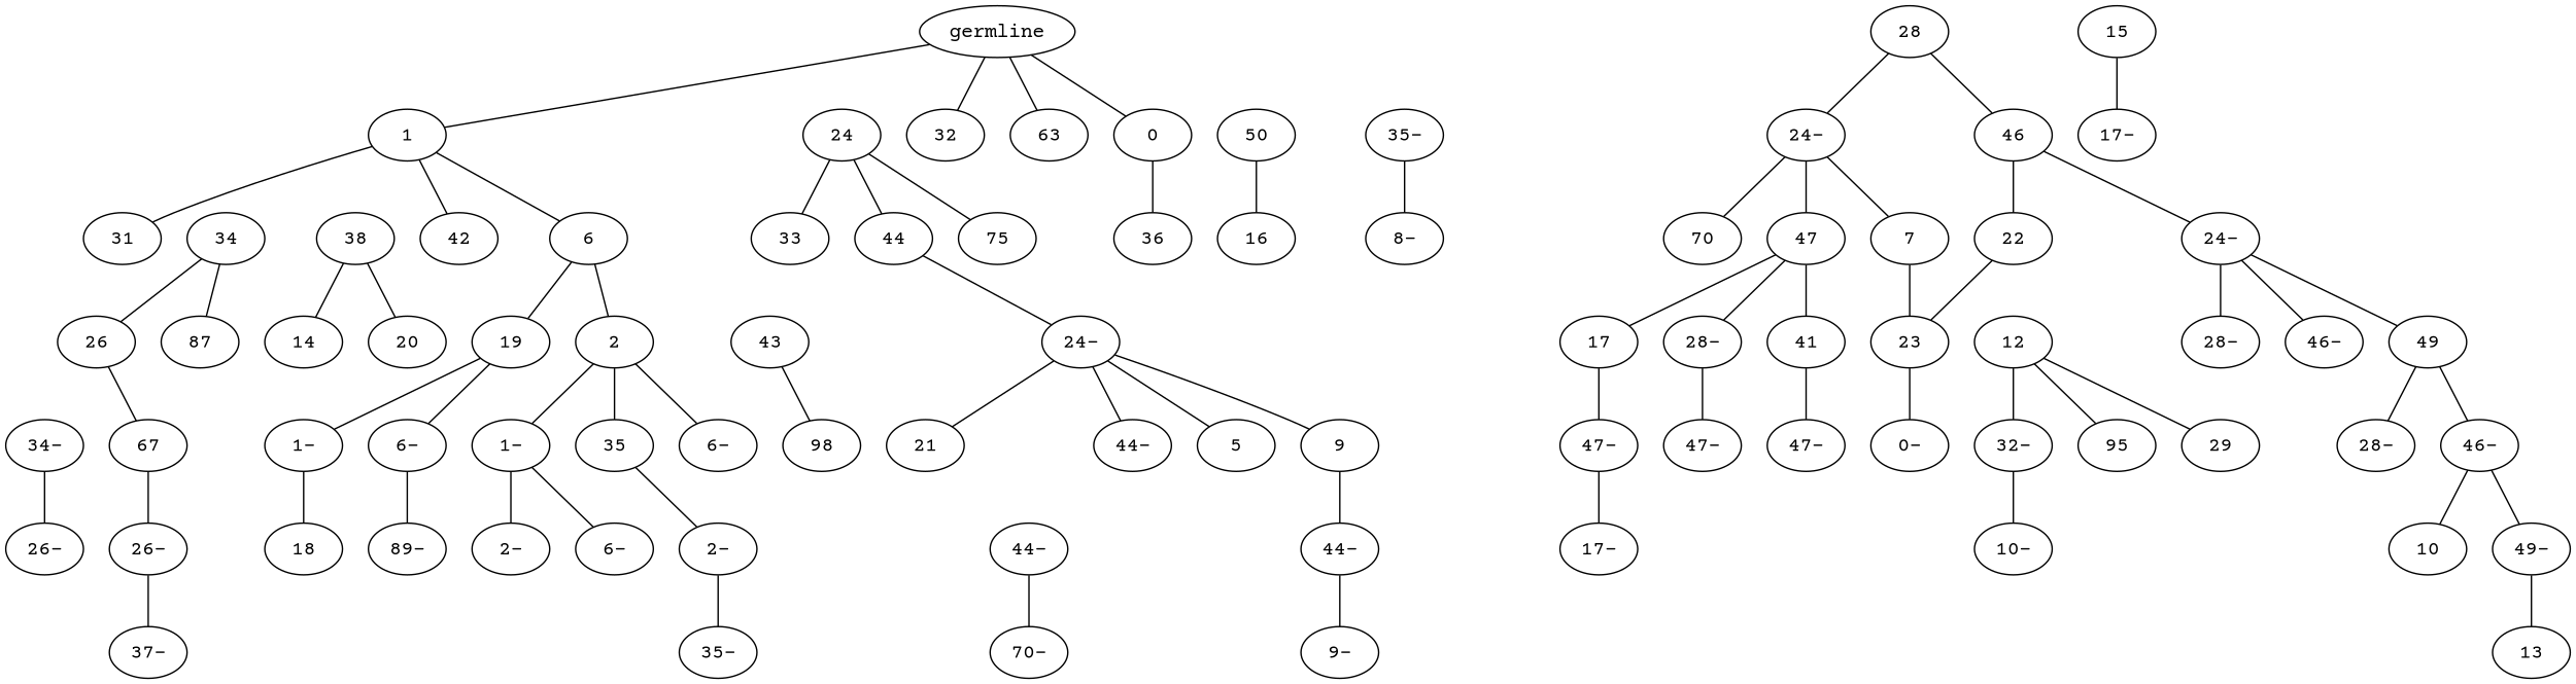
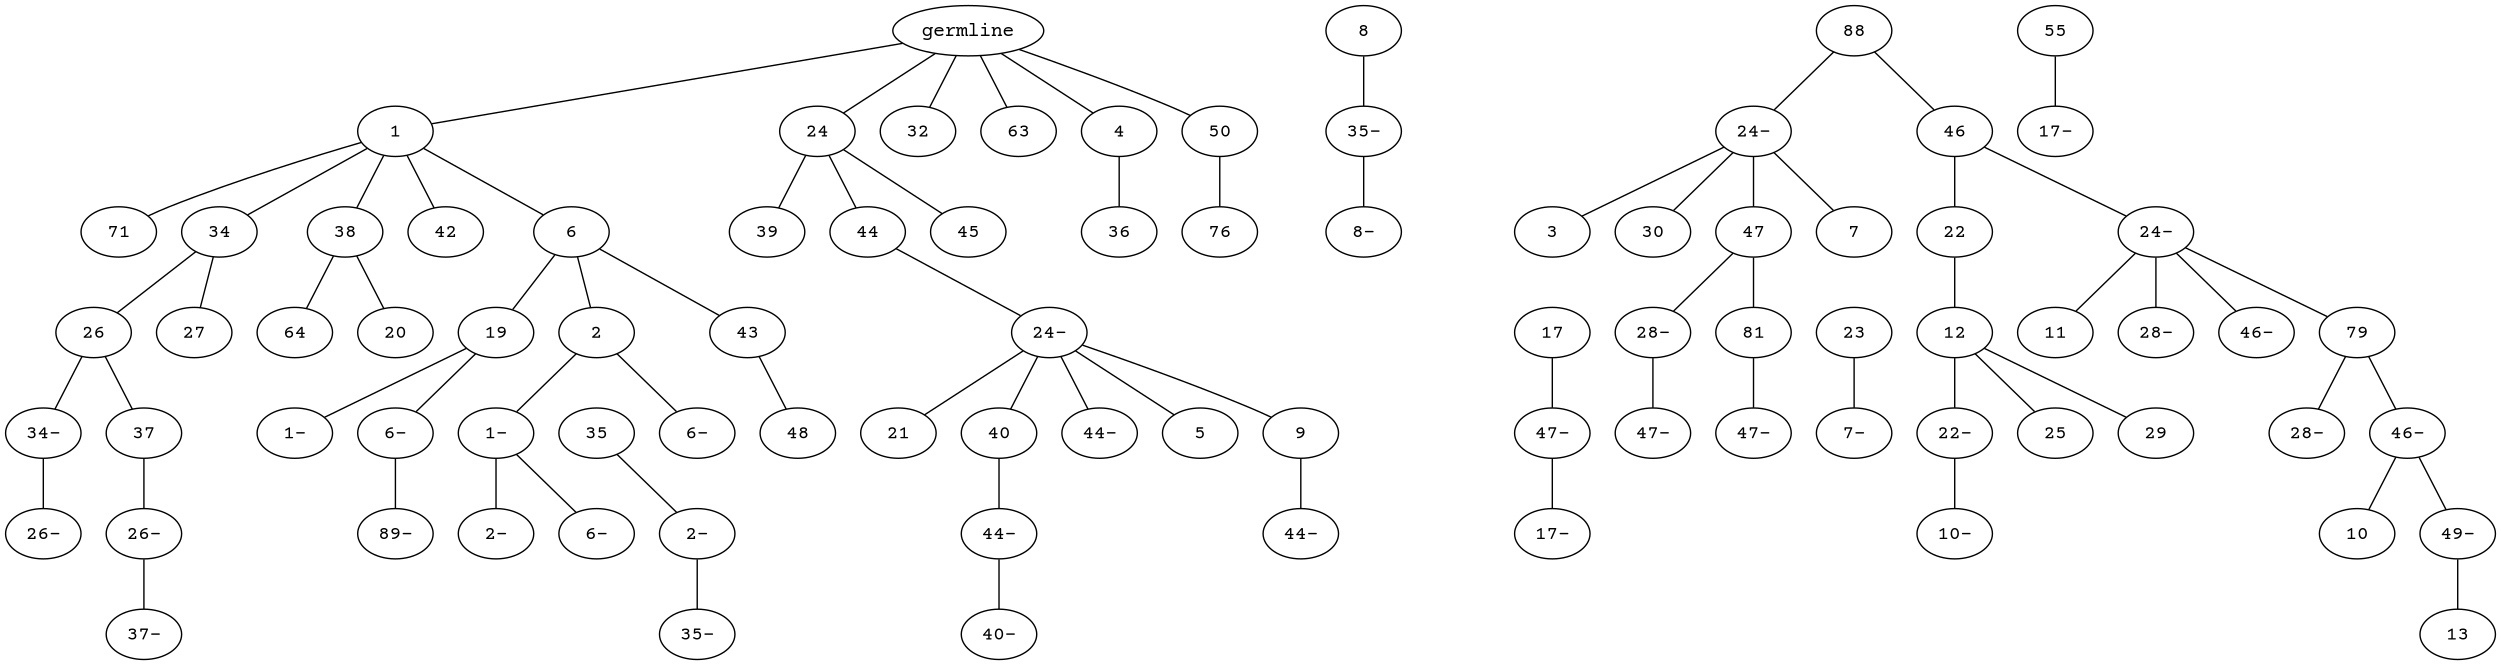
  graph {
    fontname="Courier Prime"
    node [fontname="Courier Prime"]
    edge [fontname="Courier Prime"]
    n1 [label=germline]
    n2 [label=1]
    n3 [label=24]
    n4 [label=32]
    n5 [label=63]
-   n6 [label=0]
+   n6 [label=4]
    n7 [label=50]
-   n8 [label=31]
+   n8 [label=71]
    n9 [label=34]
    n10 [label=38]
    n11 [label=42]
    n12 [label=6]
-   n13 [label=33]
+   n13 [label=39]
    n14 [label=44]
-   n15 [label=75]
+   n15 [label=45]
    n16 [label=36]
-   n17 [label=16]
+   n17 [label=76]
    n18 [label=26]
-   n19 [label=87]
-   n20 [label=14]
+   n19 [label=27]
+   n20 [label=64]
    n21 [label=20]
    n22 [label=19]
    n23 [label=2]
    n24 [label=43]
    n25 [label="34-"]
-   n26 [label=67]
+   n26 [label=37]
    n27 [label="26-"]
    n28 [label="26-"]
    n29 [label="37-"]
    n30 [label="1-"]
    n31 [label="6-"]
    n32 [label="1-"]
    n33 [label=35]
    n34 [label="6-"]
-   n35 [label=98]
-   n36 [label=18]
+   n35 [label=48]
    n37 [label="89-"]
    n38 [label="2-"]
    n39 [label="6-"]
    n40 [label="2-"]
    n41 [label="35-"]
+   n42 [label=8]
    n43 [label="35-"]
    n44 [label="8-"]
-   n45 [label=28]
+   n45 [label=88]
    n46 [label="24-"]
    n47 [label=46]
    n48 [label="24-"]
-   n50 [label=70]
+   n49 [label=3]
+   n50 [label=30]
    n51 [label=47]
    n52 [label=7]
    n53 [label=22]
    n54 [label="24-"]
    n55 [label=17]
    n56 [label="28-"]
-   n57 [label=41]
+   n57 [label=81]
    n58 [label=23]
    n59 [label="47-"]
    n60 [label="47-"]
    n61 [label="47-"]
-   n62 [label=15]
+   n62 [label=55]
    n63 [label="17-"]
    n64 [label="17-"]
-   n65 [label="0-"]
+   n65 [label="7-"]
    n66 [label=12]
+   n67 [label=11]
    n68 [label="28-"]
    n69 [label="46-"]
-   n70 [label=49]
-   n71 [label="32-"]
-   n72 [label=95]
+   n70 [label=79]
+   n71 [label="22-"]
+   n72 [label=25]
    n73 [label=29]
    n74 [label="10-"]
    n75 [label="28-"]
    n76 [label="46-"]
    n77 [label=10]
    n78 [label="49-"]
    n79 [label=13]
    n80 [label=21]
+   n81 [label=40]
    n82 [label="44-"]
    n83 [label=5]
    n84 [label=9]
    n85 [label="44-"]
    n86 [label="44-"]
-   n87 [label="70-"]
-   n88 [label="9-"]
+   n87 [label="40-"]
    n1 -- n2
+   n1 -- n3
    n1 -- n4
    n1 -- n5
    n1 -- n6
+   n1 -- n7
    n2 -- n8
+   n2 -- n9
+   n2 -- n10
    n2 -- n11
    n2 -- n12
    n3 -- n13
    n3 -- n14
    n3 -- n15
    n6 -- n16
    n7 -- n17
    n9 -- n18
    n9 -- n19
    n10 -- n20
    n10 -- n21
    n12 -- n22
    n12 -- n23
+   n12 -- n24
    n14 -- n48
+   n18 -- n25
    n18 -- n26
    n22 -- n30
    n22 -- n31
    n23 -- n32
-   n23 -- n33
    n23 -- n34
    n24 -- n35
    n25 -- n27
    n26 -- n28
    n28 -- n29
-   n30 -- n36
    n31 -- n37
    n32 -- n38
    n32 -- n39
    n33 -- n40
    n40 -- n41
+   n42 -- n43
    n43 -- n44
    n45 -- n46
    n45 -- n47
+   n46 -- n49
    n46 -- n50
    n46 -- n51
    n46 -- n52
    n47 -- n53
    n47 -- n54
    n48 -- n80
+   n48 -- n81
    n48 -- n82
    n48 -- n83
    n48 -- n84
-   n51 -- n55
    n51 -- n56
    n51 -- n57
-   n52 -- n58
-   n53 -- n58
+   n53 -- n66
+   n54 -- n67
    n54 -- n68
    n54 -- n69
    n54 -- n70
    n55 -- n59
    n56 -- n60
    n57 -- n61
    n58 -- n65
    n59 -- n64
    n62 -- n63
    n66 -- n71
    n66 -- n72
    n66 -- n73
    n70 -- n75
    n70 -- n76
    n71 -- n74
    n76 -- n77
    n76 -- n78
    n78 -- n79
+   n81 -- n85
    n84 -- n86
    n85 -- n87
-   n86 -- n88
  }
